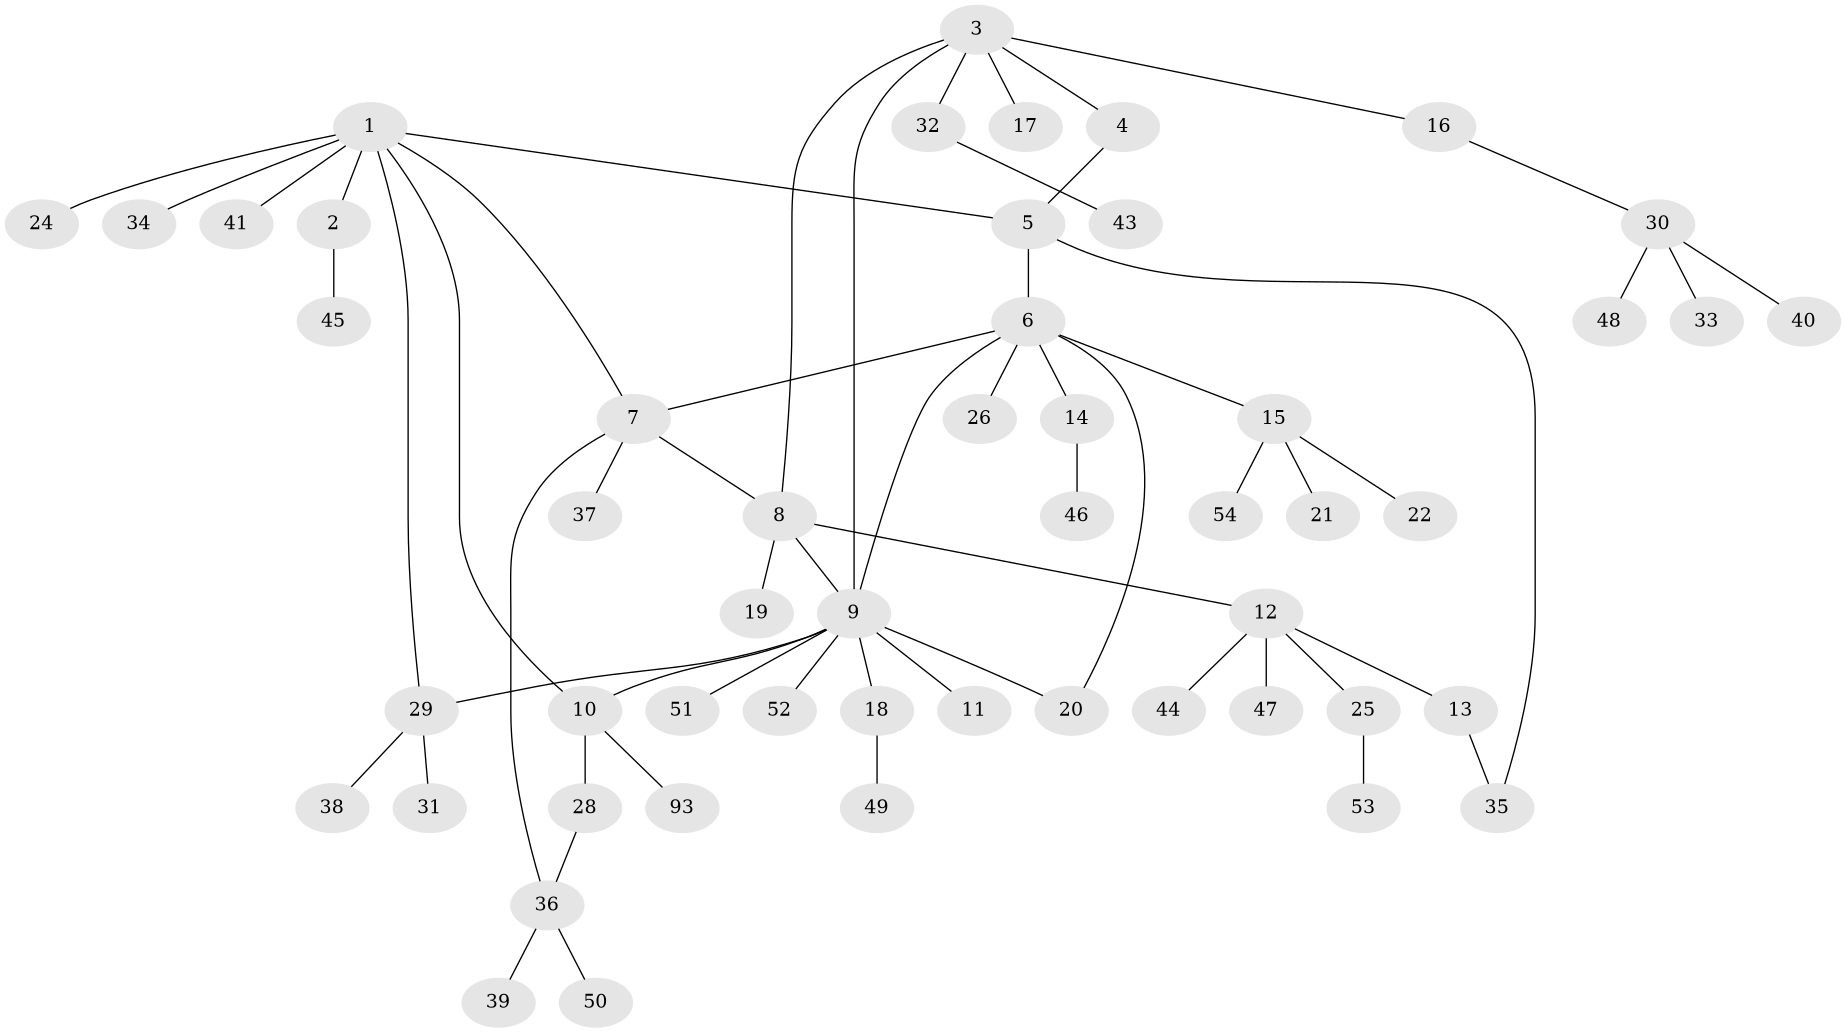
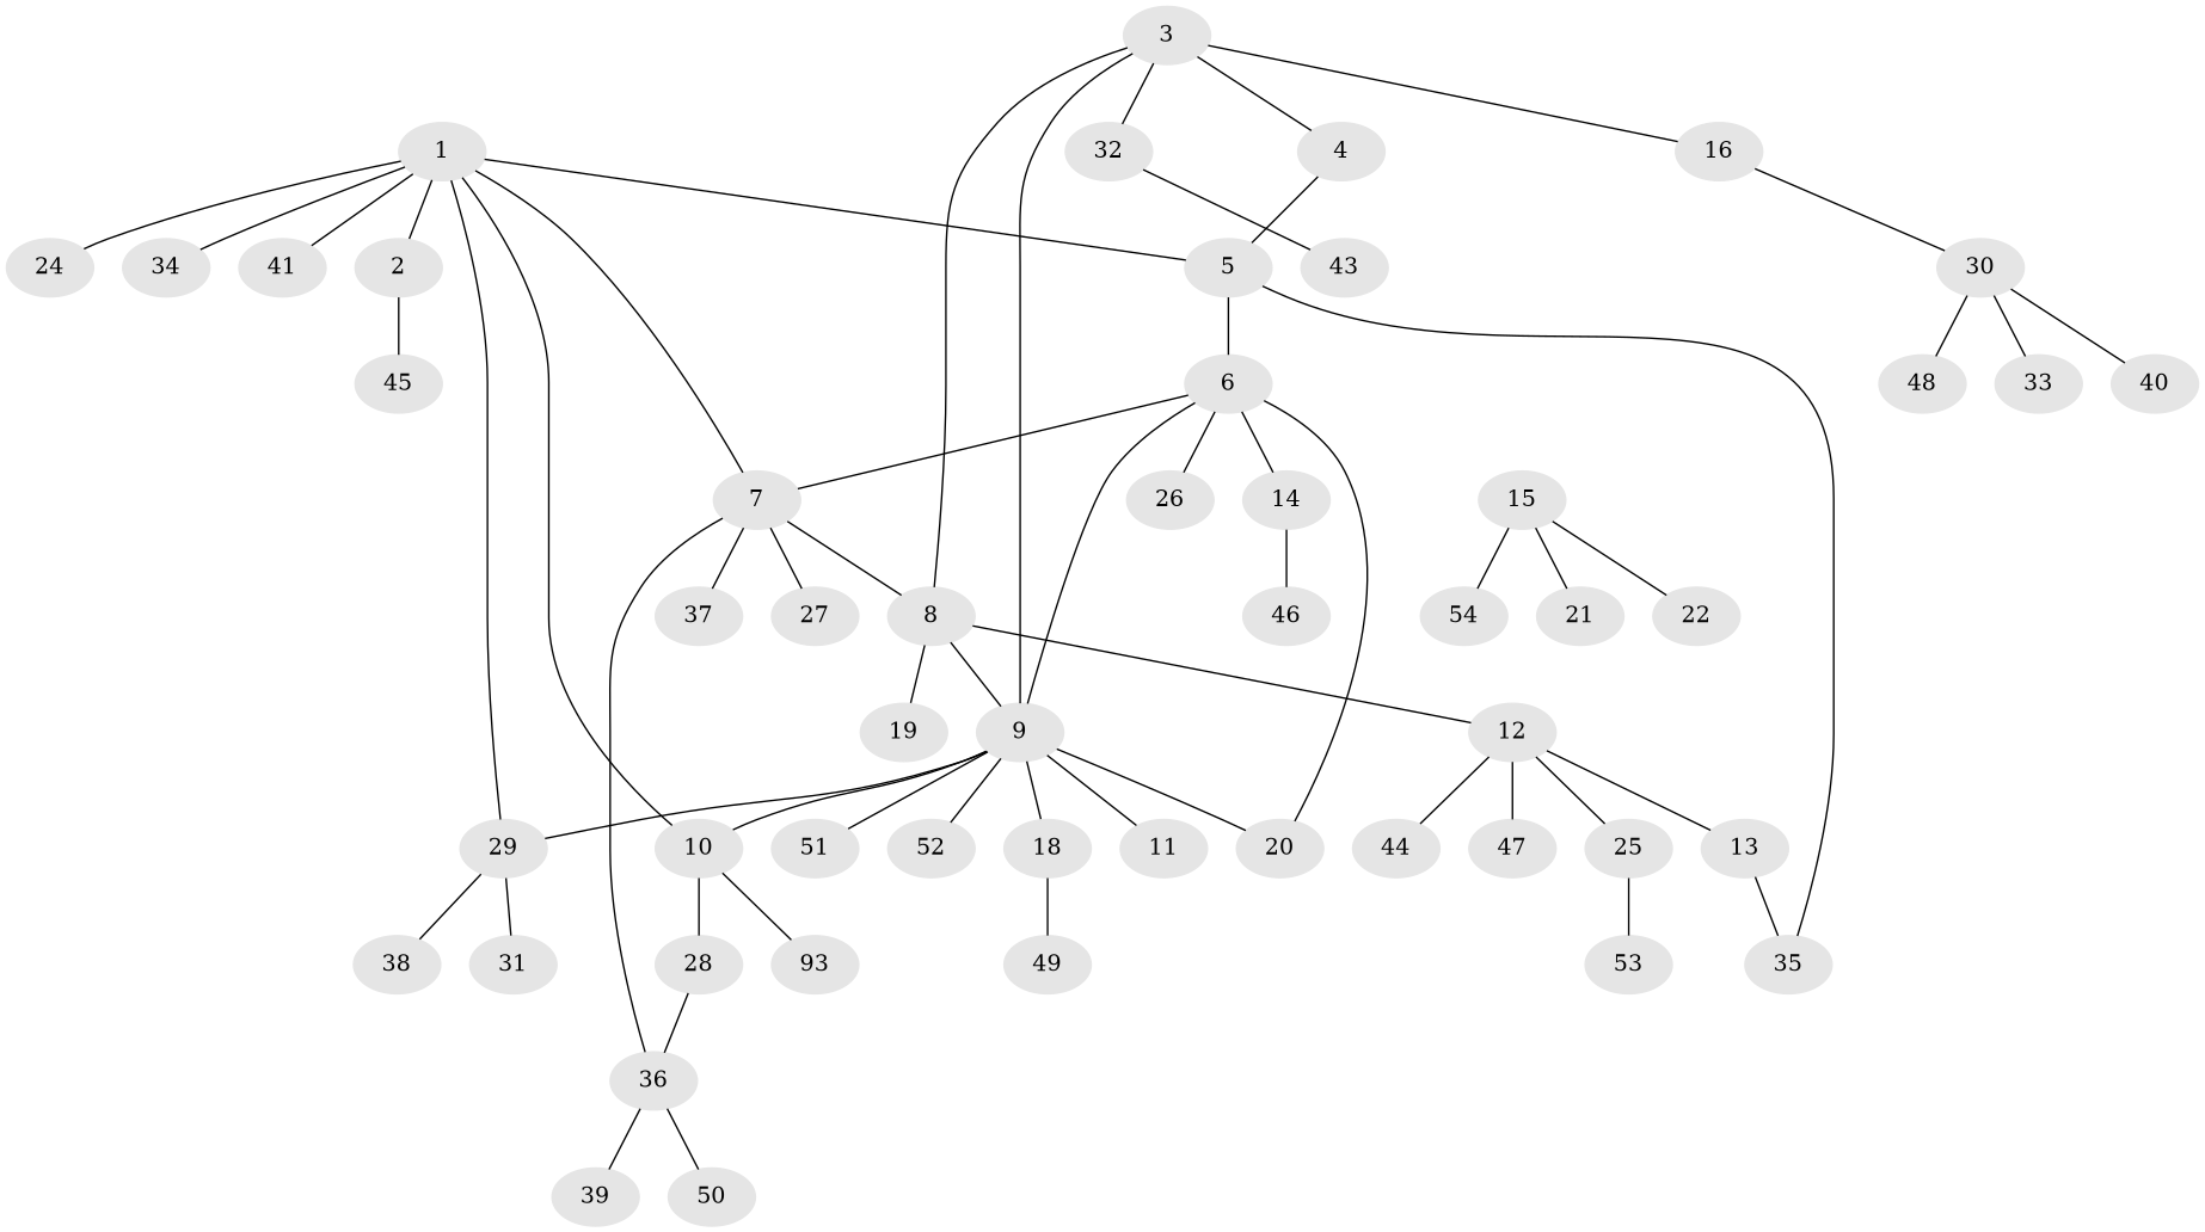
  graph {
    node [color=gray90 style=filled]
    1
    2
    5
    7
    10
    24
    29
    34
    41
    45
    6
    35
    8
+   27
    36
    37
    n17 [label=93]
    28
    31
    38
    4
    3
    9
    16
-   17
    32
    12
    19
    20
    11
    18
    51
    52
    30
    43
    14
    15
    26
    46
    21
    22
    54
    39
    50
    13
    25
    44
    47
    49
    53
    33
    40
    48
    1 -- 2
    1 -- 5
    1 -- 7
    1 -- 10
    1 -- 24
    1 -- 29
    1 -- 34
    1 -- 41
    2 -- 45
    5 -- 6
    5 -- 35
    7 -- 8
+   7 -- 27
    7 -- 36
    7 -- 37
    10 -- n17
    10 -- 28
    29 -- 31
    29 -- 38
    6 -- 7
    6 -- 9
    6 -- 20
    6 -- 14
-   6 -- 15
    6 -- 26
    8 -- 9
    8 -- 12
    8 -- 19
    36 -- 39
    36 -- 50
    28 -- 36
    4 -- 5
    3 -- 8
    3 -- 4
    3 -- 9
    3 -- 16
-   3 -- 17
    3 -- 32
    9 -- 10
    9 -- 29
    9 -- 20
    9 -- 11
    9 -- 18
    9 -- 51
    9 -- 52
    16 -- 30
    32 -- 43
    12 -- 13
    12 -- 25
    12 -- 44
    12 -- 47
    18 -- 49
    30 -- 33
    30 -- 40
    30 -- 48
    14 -- 46
    15 -- 21
    15 -- 22
    15 -- 54
    13 -- 35
    25 -- 53
  }
